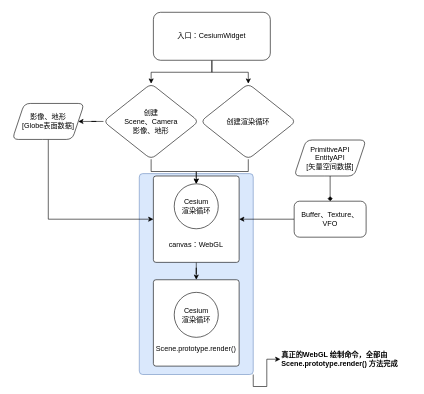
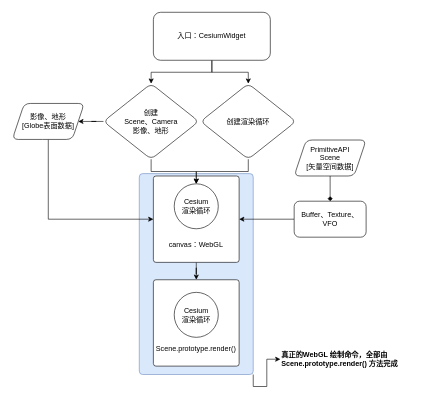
  <mxCell id="0" />
  <mxCell id="1" parent="0" />
  <mxCell id="2" style="edgeStyle=orthogonalEdgeStyle;rounded=0;orthogonalLoop=1;jettySize=auto;html=1;exitX=1;exitY=1;exitDx=0;exitDy=0;" parent="1" source="3" target="23" edge="1"><mxGeometry relative="1" as="geometry" /></mxCell>
  <mxCell id="3" value="" style="rounded=1;whiteSpace=wrap;html=1;fillColor=#dae8fc;strokeColor=#6c8ebf;arcSize=3;" parent="1" vertex="1"><mxGeometry x="231.75" y="289" width="190" height="335" as="geometry" /></mxCell>
  <mxCell id="4" value="" style="edgeStyle=orthogonalEdgeStyle;rounded=0;orthogonalLoop=1;jettySize=auto;html=1;" parent="1" source="5" target="21" edge="1"><mxGeometry relative="1" as="geometry" /></mxCell>
  <mxCell id="5" value="&lt;br&gt;&lt;br&gt;&lt;br&gt;&lt;br&gt;&lt;br&gt;&lt;br&gt;canvas：WebGL" style="whiteSpace=wrap;html=1;rounded=1;arcSize=3;" parent="1" vertex="1"><mxGeometry x="255.25" y="293" width="143" height="144" as="geometry" /></mxCell>
  <mxCell id="6" value="" style="edgeStyle=orthogonalEdgeStyle;rounded=0;orthogonalLoop=1;jettySize=auto;html=1;" parent="1" source="8" target="11" edge="1"><mxGeometry relative="1" as="geometry" /></mxCell>
  <mxCell id="7" style="edgeStyle=orthogonalEdgeStyle;rounded=0;orthogonalLoop=1;jettySize=auto;html=1;" parent="1" source="8" target="20" edge="1"><mxGeometry relative="1" as="geometry" /></mxCell>
  <mxCell id="8" value="入口：CesiumWidget" style="rounded=1;whiteSpace=wrap;html=1;" parent="1" vertex="1"><mxGeometry x="255.25" y="20" width="195" height="80" as="geometry" /></mxCell>
  <mxCell id="9" style="edgeStyle=orthogonalEdgeStyle;rounded=0;orthogonalLoop=1;jettySize=auto;html=1;" parent="1" source="11" target="12" edge="1"><mxGeometry relative="1" as="geometry" /></mxCell>
  <mxCell id="10" value="" style="edgeStyle=orthogonalEdgeStyle;rounded=0;orthogonalLoop=1;jettySize=auto;html=1;" parent="1" source="11" target="16" edge="1"><mxGeometry relative="1" as="geometry" /></mxCell>
  <mxCell id="11" value="创建&lt;br&gt;Scene、Camera&lt;br&gt;影像、地形" style="rhombus;whiteSpace=wrap;html=1;rounded=1;" parent="1" vertex="1"><mxGeometry x="172" y="139" width="159" height="126" as="geometry" /></mxCell>
  <mxCell id="12" value="Cesium&lt;br&gt;渲染循环" style="ellipse;whiteSpace=wrap;html=1;rounded=1;" parent="1" vertex="1"><mxGeometry x="290" y="306" width="73.5" height="75" as="geometry" /></mxCell>
  <mxCell id="13" style="edgeStyle=orthogonalEdgeStyle;rounded=0;orthogonalLoop=1;jettySize=auto;html=1;endArrow=diamond;" parent="1" source="14" target="18" edge="1"><mxGeometry relative="1" as="geometry"><mxPoint x="644.034" y="372" as="targetPoint" /></mxGeometry></mxCell>
- <mxCell id="14" value="PrimitiveAPI&lt;br&gt;EntityAPI&lt;br&gt;[矢量空间数据]" style="shape=parallelogram;perimeter=parallelogramPerimeter;whiteSpace=wrap;html=1;fixedSize=1;rounded=1;" parent="1" vertex="1"><mxGeometry x="490" y="233" width="120" height="60" as="geometry" /></mxCell>
+ <mxCell id="14" value="PrimitiveAPI&lt;br&gt;Scene&lt;br&gt;[矢量空间数据]" style="shape=parallelogram;perimeter=parallelogramPerimeter;whiteSpace=wrap;html=1;fixedSize=1;rounded=1;" parent="1" vertex="1"><mxGeometry x="490" y="233" width="120" height="60" as="geometry" /></mxCell>
  <mxCell id="15" style="edgeStyle=orthogonalEdgeStyle;rounded=0;orthogonalLoop=1;jettySize=auto;html=1;entryX=0;entryY=0.5;entryDx=0;entryDy=0;exitX=0.5;exitY=1;exitDx=0;exitDy=0;" parent="1" source="16" target="5" edge="1"><mxGeometry relative="1" as="geometry" /></mxCell>
  <mxCell id="16" value="影像、地形&lt;br&gt;[Globe表面数据]" style="shape=parallelogram;perimeter=parallelogramPerimeter;whiteSpace=wrap;html=1;fixedSize=1;rounded=1;" parent="1" vertex="1"><mxGeometry x="20" y="172" width="120" height="60" as="geometry" /></mxCell>
  <mxCell id="17" style="edgeStyle=orthogonalEdgeStyle;rounded=0;orthogonalLoop=1;jettySize=auto;html=1;entryX=1;entryY=0.5;entryDx=0;entryDy=0;" parent="1" source="18" target="5" edge="1"><mxGeometry relative="1" as="geometry" /></mxCell>
  <mxCell id="18" value="Buffer、Texture、VFO" style="rounded=1;whiteSpace=wrap;html=1;" parent="1" vertex="1"><mxGeometry x="490.004" y="335" width="120" height="60" as="geometry" /></mxCell>
  <mxCell id="19" style="edgeStyle=orthogonalEdgeStyle;rounded=0;orthogonalLoop=1;jettySize=auto;html=1;exitX=0.5;exitY=1;exitDx=0;exitDy=0;entryX=0.5;entryY=0;entryDx=0;entryDy=0;" parent="1" source="20" target="12" edge="1"><mxGeometry relative="1" as="geometry" /></mxCell>
  <mxCell id="20" value="创建渲染循环" style="rhombus;whiteSpace=wrap;html=1;rounded=1;" parent="1" vertex="1"><mxGeometry x="334" y="139" width="159" height="126" as="geometry" /></mxCell>
  <mxCell id="21" value="&lt;br&gt;&lt;br&gt;&lt;br&gt;&lt;br&gt;&lt;br&gt;&lt;br&gt;Scene.prototype.render()" style="whiteSpace=wrap;html=1;rounded=1;arcSize=3;" parent="1" vertex="1"><mxGeometry x="255.25" y="466" width="143" height="144" as="geometry" /></mxCell>
  <mxCell id="22" value="Cesium&lt;br&gt;渲染循环" style="ellipse;whiteSpace=wrap;html=1;rounded=1;" parent="1" vertex="1"><mxGeometry x="290" y="487" width="73.5" height="75" as="geometry" /></mxCell>
  <mxCell id="23" value="真正的WebGL 绘制命令，全部由 Scene.prototype.render() 方法完成" style="text;html=1;strokeColor=none;align=left;verticalAlign=middle;whiteSpace=wrap;rounded=0;fontStyle=1" parent="1" vertex="1"><mxGeometry x="467" y="562" width="218" height="73" as="geometry" /></mxCell>
